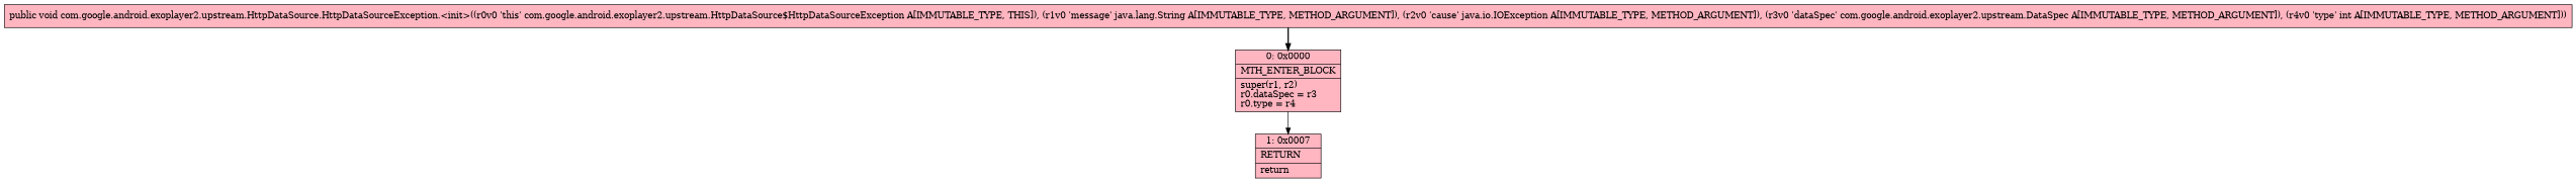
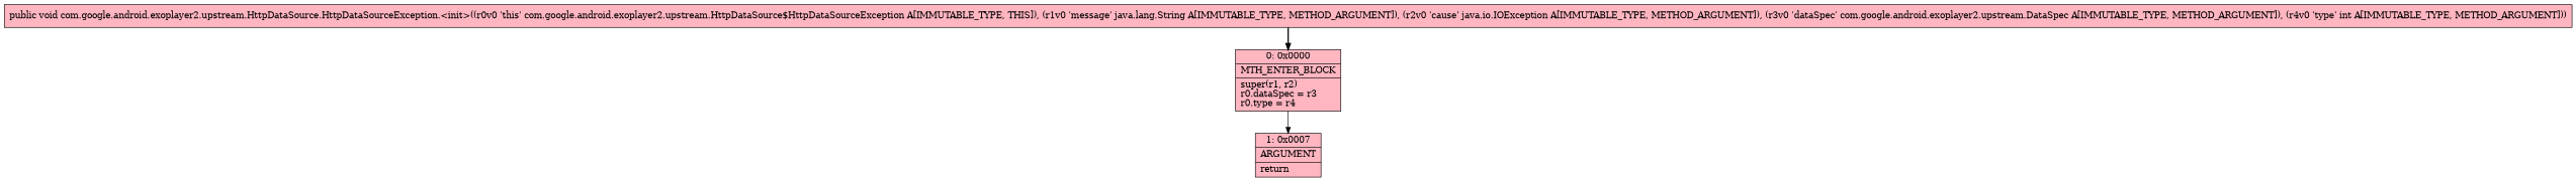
  digraph {
    node [shape=record style=filled fillcolor=lightpink]
    n1 [label="{0\:\ 0x0000|MTH_ENTER_BLOCK\l|super(r1, r2)\lr0.dataSpec = r3\lr0.type = r4\l}"]
-   n2 [label="{1\:\ 0x0007|RETURN\l|return\l}"]
+   n2 [label="{1\:\ 0x0007|ARGUMENT\l|return\l}"]
    n3 [label="{public void com.google.android.exoplayer2.upstream.HttpDataSource.HttpDataSourceException.\<init\>((r0v0 'this' com.google.android.exoplayer2.upstream.HttpDataSource$HttpDataSourceException A[IMMUTABLE_TYPE, THIS]), (r1v0 'message' java.lang.String A[IMMUTABLE_TYPE, METHOD_ARGUMENT]), (r2v0 'cause' java.io.IOException A[IMMUTABLE_TYPE, METHOD_ARGUMENT]), (r3v0 'dataSpec' com.google.android.exoplayer2.upstream.DataSpec A[IMMUTABLE_TYPE, METHOD_ARGUMENT]), (r4v0 'type' int A[IMMUTABLE_TYPE, METHOD_ARGUMENT])) }"]
    n1 -> n2 [style=solid]
    n3 -> n1 [style=bold]
  }
